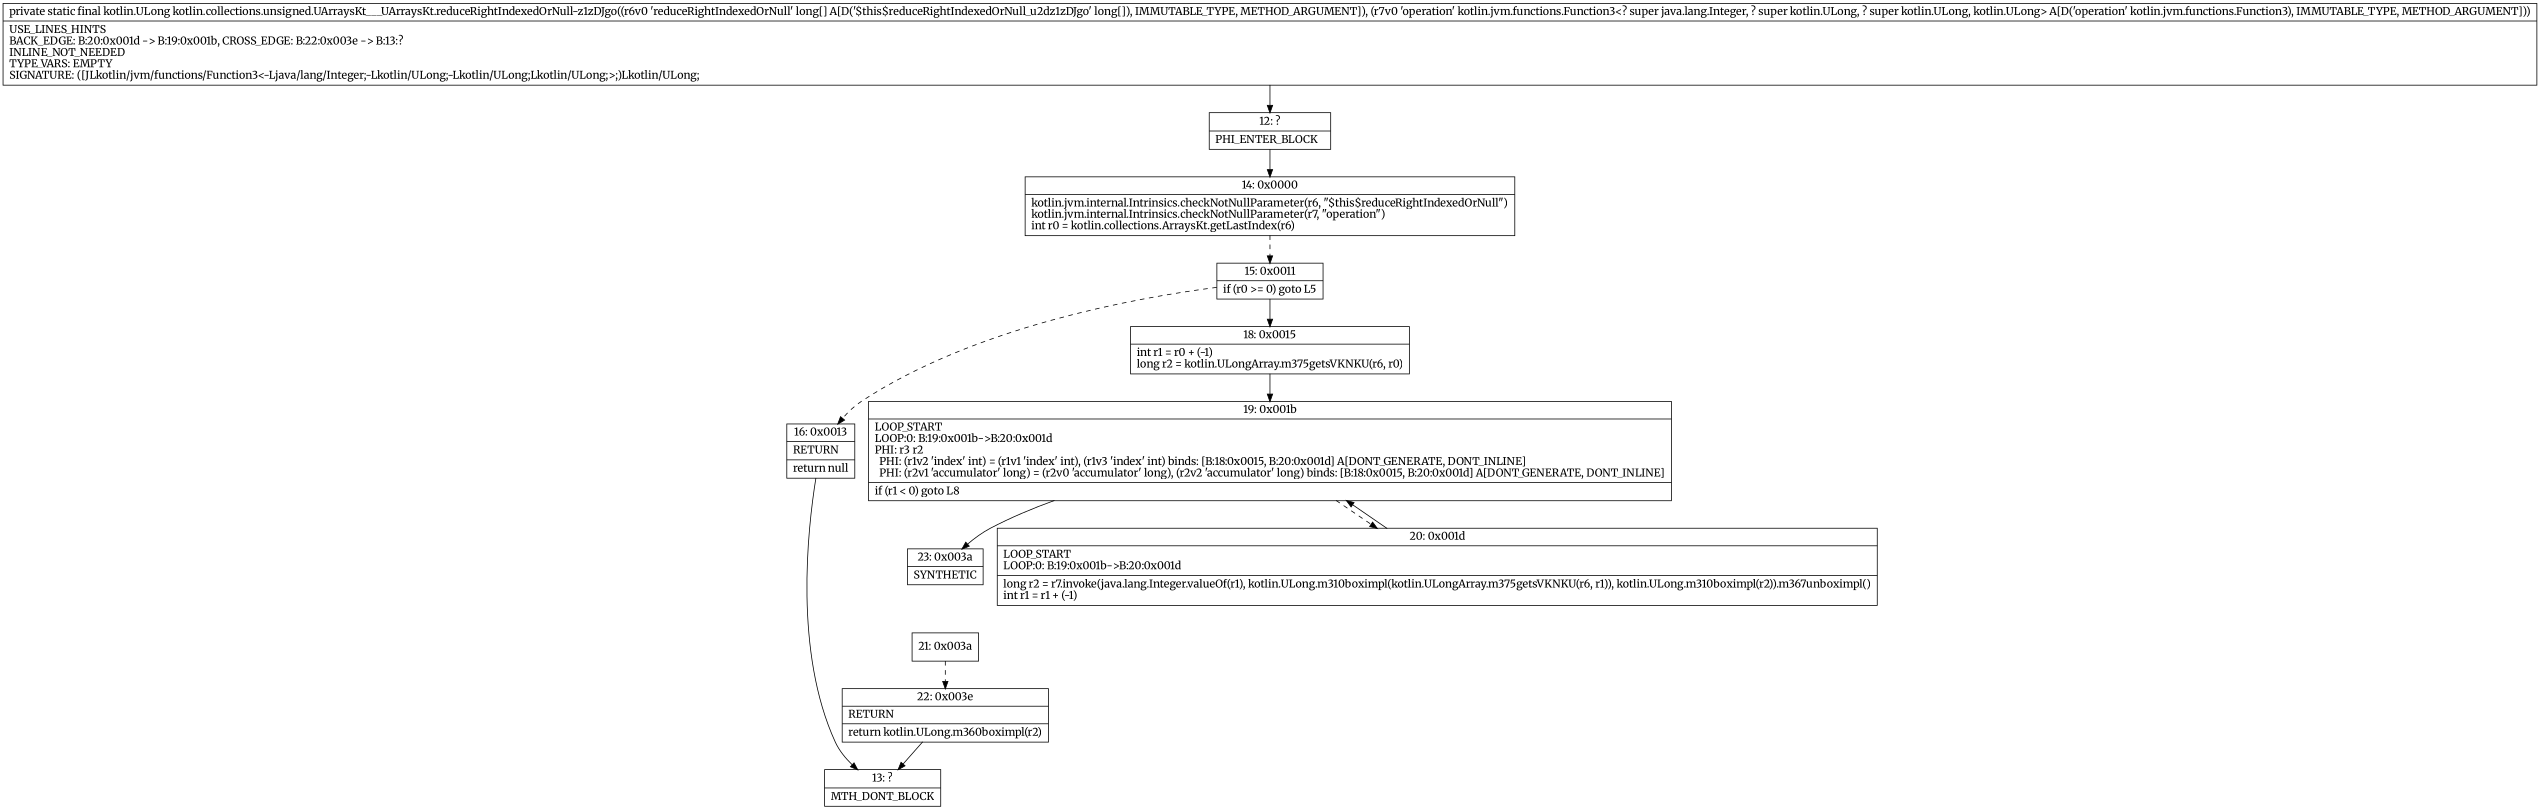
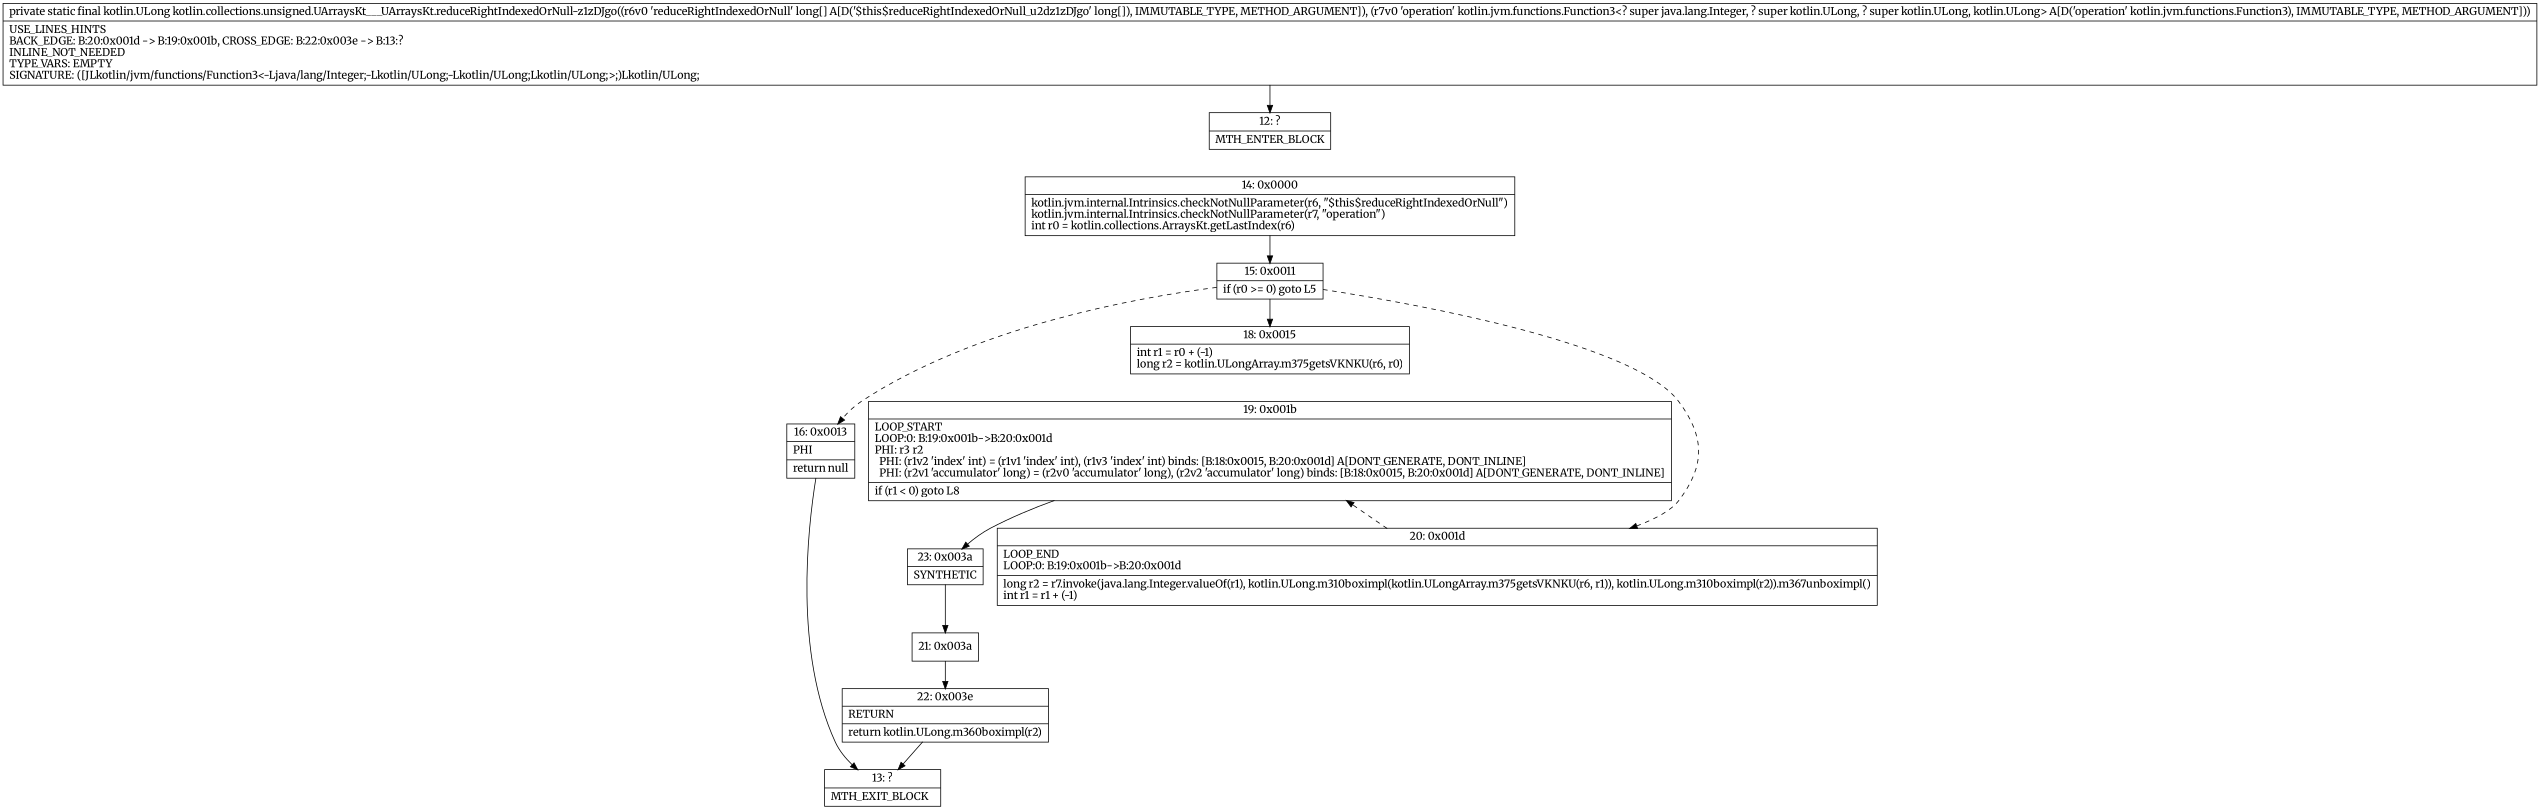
  digraph {
    fontname=Merriweather
    node [fontname=Merriweather shape=record]
    edge [fontname=Merriweather]
-   n1 [label="{12\:\ ?|PHI_ENTER_BLOCK\l}"]
+   n1 [label="{12\:\ ?|MTH_ENTER_BLOCK\l}"]
    n2 [label="{14\:\ 0x0000|kotlin.jvm.internal.Intrinsics.checkNotNullParameter(r6, \"$this$reduceRightIndexedOrNull\")\lkotlin.jvm.internal.Intrinsics.checkNotNullParameter(r7, \"operation\")\lint r0 = kotlin.collections.ArraysKt.getLastIndex(r6)\l}"]
    n3 [label="{15\:\ 0x0011|if (r0 \>= 0) goto L5\l}"]
-   n4 [label="{16\:\ 0x0013|RETURN\l|return null\l}"]
+   n4 [label="{16\:\ 0x0013|PHI\l|return null\l}"]
    n5 [label="{18\:\ 0x0015|int r1 = r0 + (\-1)\llong r2 = kotlin.ULongArray.m375getsVKNKU(r6, r0)\l}"]
-   n6 [label="{13\:\ ?|MTH_DONT_BLOCK\l}"]
+   n6 [label="{13\:\ ?|MTH_EXIT_BLOCK\l}"]
    n7 [label="{19\:\ 0x001b|LOOP_START\lLOOP:0: B:19:0x001b\-\>B:20:0x001d\lPHI: r3 r2 \l  PHI: (r1v2 'index' int) = (r1v1 'index' int), (r1v3 'index' int) binds: [B:18:0x0015, B:20:0x001d] A[DONT_GENERATE, DONT_INLINE]\l  PHI: (r2v1 'accumulator' long) = (r2v0 'accumulator' long), (r2v2 'accumulator' long) binds: [B:18:0x0015, B:20:0x001d] A[DONT_GENERATE, DONT_INLINE]\l|if (r1 \< 0) goto L8\l}"]
-   n8 [label="{20\:\ 0x001d|LOOP_START\lLOOP:0: B:19:0x001b\-\>B:20:0x001d\l|long r2 = r7.invoke(java.lang.Integer.valueOf(r1), kotlin.ULong.m310boximpl(kotlin.ULongArray.m375getsVKNKU(r6, r1)), kotlin.ULong.m310boximpl(r2)).m367unboximpl()\lint r1 = r1 + (\-1)\l}"]
+   n8 [label="{20\:\ 0x001d|LOOP_END\lLOOP:0: B:19:0x001b\-\>B:20:0x001d\l|long r2 = r7.invoke(java.lang.Integer.valueOf(r1), kotlin.ULong.m310boximpl(kotlin.ULongArray.m375getsVKNKU(r6, r1)), kotlin.ULong.m310boximpl(r2)).m367unboximpl()\lint r1 = r1 + (\-1)\l}"]
    n9 [label="{23\:\ 0x003a|SYNTHETIC\l}"]
    n10 [label="{21\:\ 0x003a}"]
    n11 [label="{22\:\ 0x003e|RETURN\l|return kotlin.ULong.m360boximpl(r2)\l}"]
    n12 [label="{private static final kotlin.ULong kotlin.collections.unsigned.UArraysKt___UArraysKt.reduceRightIndexedOrNull\-z1zDJgo((r6v0 'reduceRightIndexedOrNull' long[] A[D('$this$reduceRightIndexedOrNull_u2dz1zDJgo' long[]), IMMUTABLE_TYPE, METHOD_ARGUMENT]), (r7v0 'operation' kotlin.jvm.functions.Function3\<? super java.lang.Integer, ? super kotlin.ULong, ? super kotlin.ULong, kotlin.ULong\> A[D('operation' kotlin.jvm.functions.Function3), IMMUTABLE_TYPE, METHOD_ARGUMENT]))  | USE_LINES_HINTS\lBACK_EDGE: B:20:0x001d \-\> B:19:0x001b, CROSS_EDGE: B:22:0x003e \-\> B:13:?\lINLINE_NOT_NEEDED\lTYPE_VARS: EMPTY\lSIGNATURE: ([JLkotlin\/jvm\/functions\/Function3\<\-Ljava\/lang\/Integer;\-Lkotlin\/ULong;\-Lkotlin\/ULong;Lkotlin\/ULong;\>;)Lkotlin\/ULong;\l}"]
-   n1 -> n2
-   n2 -> n3 [style=dashed]
+   n2 -> n3
    n3 -> n4 [style=dashed]
    n3 -> n5
    n4 -> n6
-   n5 -> n7
-   n7 -> n8 [style=dashed]
+   n3 -> n8 [style=dashed]
    n7 -> n9
-   n8 -> n7
-   n10 -> n11 [style=dashed]
+   n8 -> n7 [style=dashed]
+   n9 -> n10
+   n10 -> n11
    n11 -> n6
    n12 -> n1
  }
